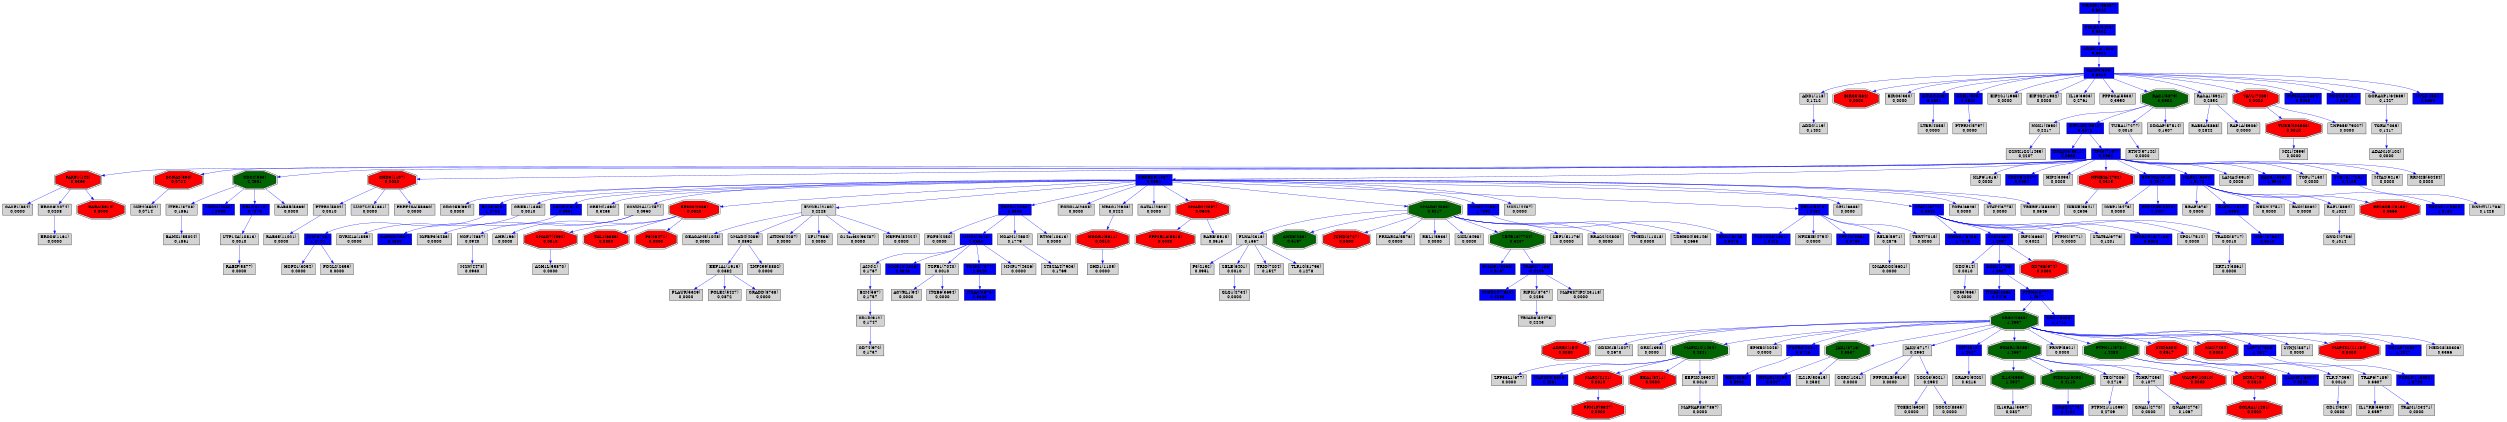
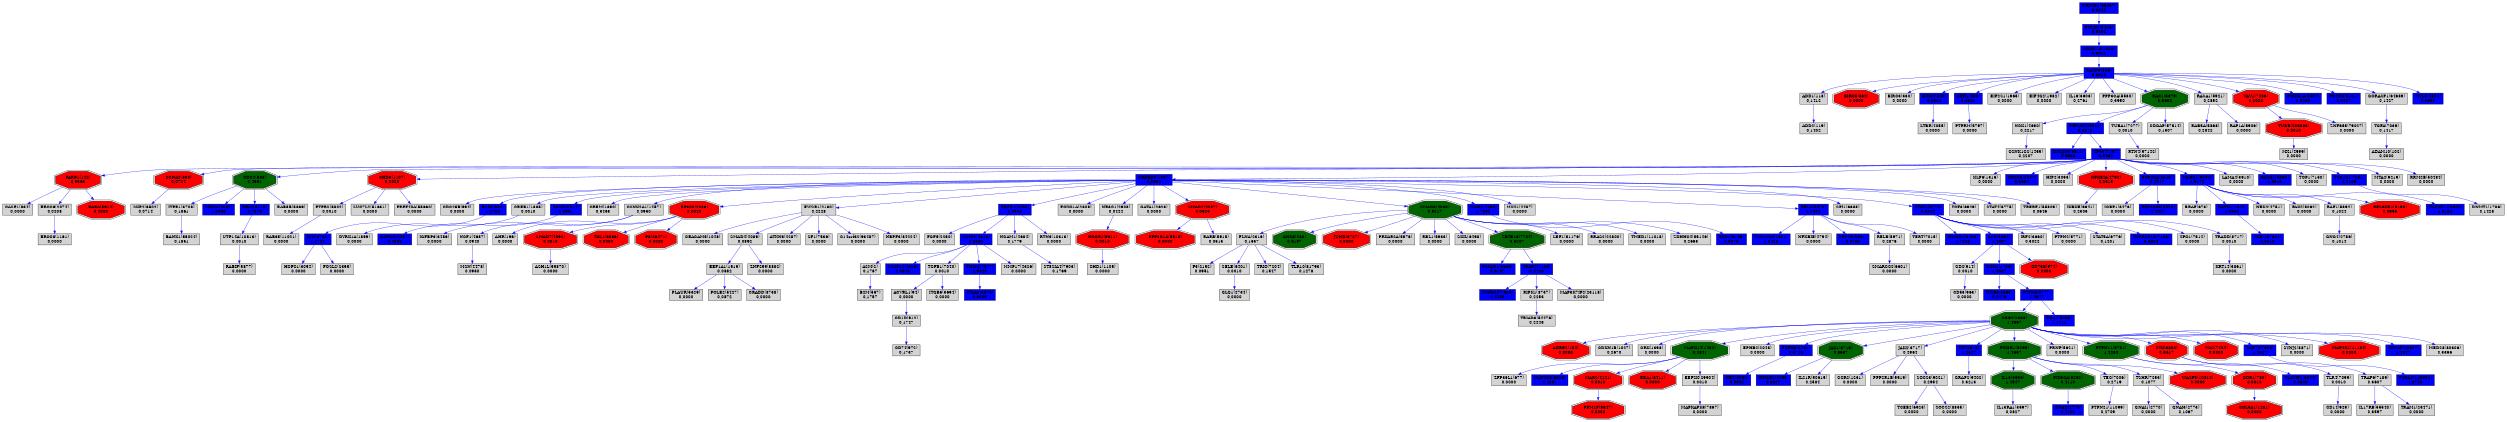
  digraph {
    node [fillcolor=lightgray shape=box style=filled]
    edge [color=blue]
    n1 [label="ADD1(118)\n0,1412"]
    n2 [label="ADD2(119)\n0,1402"]
    n3 [fillcolor=red label="PARP1(142)\n0,3363" shape=doubleoctagon]
    n4 [label="CASP1(834)\n0,0000"]
    n5 [label="ERCC6(2074)\n0,0208"]
    n6 [fillcolor=red label="RARA(5914)\n0,0000" shape=doubleoctagon]
    n7 [label="ERCC8(1161)\n0,0000"]
    n8 [fillcolor=red label="ADRB2(154)\n0,0000" shape=doubleoctagon]
    n9 [label="AHR(196)\n0,0000"]
    n10 [label="A2M(2)\n0,1767"]
    n11 [label="B2M(567)\n0,1757"]
    n12 [label="CD1D(912)\n0,1747"]
    n13 [label="ACVRL1(94)\n0,0000"]
    n14 [fillcolor=red label="BIRC5(332)\n0,0000" shape=doubleoctagon]
    n15 [label="ADAM10(102)\n0,0000"]
    n16 [label="CD74(972)\n0,1737"]
    n17 [label="BRAF(673)\n0,0000"]
    n18 [fillcolor=red label="DDR1(780)\n0,0010" shape=doubleoctagon]
    n19 [fillcolor=red label="COL3A1(1281)\n0,0000" shape=doubleoctagon]
    n20 [fillcolor=blue label="CASP3(836)\n3,6812"]
    n21 [label="BIRC3(330)\n0,0000"]
    n22 [fillcolor=blue label="BIRC2(329)\n3,6802"]
    n23 [fillcolor=blue label="CDH1(999)\n3,6802"]
    n24 [label="EIF2S1(1965)\n0,0000"]
    n25 [label="EIF4G2(1982)\n0,0000"]
    n26 [label="IL16(3603)\n0,2761"]
    n27 [label="PPP3CA(5530)\n0,3950"]
    n28 [fillcolor=darkgreen label="RAC1(5879)\n3,3682" shape=doubleoctagon]
    n29 [label="RASA1(5921)\n0,2852"]
    n30 [fillcolor=red label="VAV1(7409)\n0,0020" shape=doubleoctagon]
    n31 [fillcolor=blue label="PIP5K1A(8394)\n2,9068"]
    n32 [fillcolor=blue label="PDCD8(9131)\n2,8237"]
    n33 [label="GORASP1(64689)\n0,1427"]
    n34 [fillcolor=blue label="MYL3(4634)\n0,8659"]
    n35 [label="LTBR(4055)\n0,0000"]
    n36 [label="PTPRM(5797)\n0,0000"]
    n37 [label="NCK1(4690)\n0,2217"]
    n38 [fillcolor=blue label="EIF2AK2(5610)\n3,3672"]
    n39 [label="TUBA1(7277)\n0,0010"]
    n40 [label="CDGAP(57514)\n0,1307"]
    n41 [label="RAB5A(5868)\n0,2842"]
    n42 [label="RAP1A(5906)\n0,0000"]
    n43 [fillcolor=red label="TUBB(203068)\n0,0010" shape=doubleoctagon]
    n44 [label="ZNF655(79027)\n0,0000"]
    n45 [label="TGFA(7039)\n0,1417"]
    n46 [label="CD2(914)\n0,0010"]
    n47 [label="CD53(963)\n0,0000"]
    n48 [fillcolor=blue label="TNFRSF7(939)\n0,4438"]
    n49 [fillcolor=red label="CCNA2(890)\n0,0724" shape=doubleoctagon]
    n50 [label="SKP2(6502)\n0,0714"]
    n51 [fillcolor=darkgreen label="CDC2(983)\n2,4951" shape=doubleoctagon]
    n52 [label="ITPR1(3708)\n0,1861"]
    n53 [fillcolor=blue label="MNDA(4332)\n1,5096"]
    n54 [fillcolor=blue label="RPA2(6118)\n0,7876"]
    n55 [label="RAB5B(5869)\n0,0000"]
    n56 [label="BANK1(55024)\n0,1851"]
    n57 [label="UTP14A(10813)\n0,0010"]
    n58 [fillcolor=blue label="CDKN1A(1026)\n3,6822"]
    n59 [fillcolor=red label="CHD3(1107)\n0,0020" shape=doubleoctagon]
    n60 [label="PTPRS(5802)\n0,0010"]
    n61 [label="LUC7L2(51631)\n0,0000"]
    n62 [label="PRPF40A(55660)\n0,0000"]
    n63 [label="RAB35(11021)\n0,0000"]
    n64 [label="CDC25B(994)\n0,0000"]
    n65 [label="CDKN1B(1027)\n0,2670"]
    n66 [label="CCR2(1231)\n0,0000"]
    n67 [fillcolor=blue label="BCL3(602)\n1,2754"]
    n68 [fillcolor=blue label="JUN(3725)\n1,2744"]
    n69 [label="HCFC1(3054)\n0,0000"]
    n70 [label="FOSL2(2355)\n0,0000"]
    n71 [label="CREB1(1385)\n0,0010"]
    n72 [label="DYRK1A(1859)\n0,0000"]
    n73 [fillcolor=blue label="CREBBP(1387)\n3,3652"]
    n74 [fillcolor=blue label="CAMK4(814)\n0,8951"]
    n75 [label="CREM(1390)\n0,3433"]
    n76 [label="CSNK2A1(1457)\n0,0950"]
    n77 [fillcolor=red label="EP300(2033)\n0,0020" shape=doubleoctagon]
    n78 [label="EWSR1(2130)\n0,2228"]
    n79 [fillcolor=blue label="FGFR1(2260)\n2,5860"]
    n80 [label="FOXO1A(2308)\n0,0000"]
    n81 [label="NR3C1(2908)\n0,0424"]
    n82 [label="GATA1(2623)\n0,0000"]
    n83 [fillcolor=red label="SMAD2(4087)\n0,0525" shape=doubleoctagon]
    n84 [fillcolor=darkgreen label="SMAD3(4088)\n0,5217" shape=doubleoctagon]
    n85 [fillcolor=blue label="MSH2(4436)\n1,7892"]
    n86 [label="MSX1(4487)\n0,0000"]
    n87 [fillcolor=blue label="RELA(5970)\n1,0432"]
    n88 [label="SPI1(6688)\n0,0000"]
    n89 [fillcolor=blue label="STAT1(6772)\n3,3642"]
    n90 [label="TCF3(6929)\n0,0000"]
    n91 [label="STAT4(6775)\n0,0000"]
    n92 [label="TRERF1(55809)\n0,0646"]
    n93 [fillcolor=blue label="GAPDH(2597)\n0,4892"]
    n94 [label="IGFBP3(3486)\n0,0000"]
    n95 [label="NCF1(4687)\n0,0940"]
    n96 [fillcolor=red label="SMAD7(4092)\n0,0010" shape=doubleoctagon]
    n97 [fillcolor=red label="TAL1(6886)\n0,0000" shape=doubleoctagon]
    n98 [fillcolor=red label="P8(26471)\n0,0000" shape=doubleoctagon]
    n99 [label="CEACAM5(1048)\n0,0000"]
    n100 [label="SMAD4(4089)\n0,0892"]
    n101 [label="ATXN3(4287)\n0,0000"]
    n102 [label="SF1(7536)\n0,0000"]
    n103 [label="C14orf32(93487)\n0,0000"]
    n104 [label="NBPF3(84224)\n0,0000"]
    n105 [label="FGF5(2250)\n0,0000"]
    n106 [fillcolor=blue label="MMP2(4313)\n2,5850"]
    n107 [label="NCAM1(4684)\n0,1779"]
    n108 [label="RTN3(10313)\n0,0000"]
    n109 [fillcolor=red label="NCOR1(9611)\n0,0010" shape=doubleoctagon]
    n110 [fillcolor=red label="PPP2R1A(5518)\n0,0000" shape=doubleoctagon]
    n111 [label="RARB(5915)\n0,0515"]
    n112 [label="FLNA(2316)\n0,1557"]
    n113 [fillcolor=darkgreen label="ANK3(288)\n0,5197" shape=doubleoctagon]
    n114 [fillcolor=red label="JUND(3727)\n0,0000" shape=doubleoctagon]
    n115 [label="PRKAR2A(5576)\n0,0000"]
    n116 [label="RBL1(5933)\n0,0000"]
    n117 [label="SKIL(6498)\n0,0000"]
    n118 [fillcolor=darkgreen label="ZBTB16(7704)\n0,5207" shape=doubleoctagon]
    n119 [label="LEF1(51176)\n0,0000"]
    n120 [label="RRAS2(22800)\n0,0000"]
    n121 [label="TMED1(11018)\n0,0000"]
    n122 [label="ZDHHC4(55146)\n0,2663"]
    n123 [fillcolor=blue label="EXO1(9156)\n0,6676"]
    n124 [fillcolor=blue label="TSC22D3(1831)\n1,0422"]
    n125 [label="NFKBIE(4794)\n0,0000"]
    n126 [fillcolor=blue label="PPP4C(5531)\n0,5735"]
    n127 [label="RELB(5971)\n0,2876"]
    n128 [label="TERT(7015)\n0,0000"]
    n129 [fillcolor=blue label="IFNGR1(3459)\n1,7028"]
    n130 [fillcolor=blue label="LCK(3932)\n1,4597"]
    n131 [label="IRF2(3660)\n0,3022"]
    n132 [label="PTPN2(5771)\n0,0000"]
    n133 [label="STAT5A(6776)\n0,1201"]
    n134 [fillcolor=blue label="TNFRSF1B(7133)\n3,3632"]
    n135 [label="XPO1(7514)\n0,0000"]
    n136 [label="TRADD(8717)\n0,0010"]
    n137 [label="CRK(1398)\n0,0000"]
    n138 [label="ZFP36L1(677)\n0,0000"]
    n139 [label="MSN(4478)\n0,0930"]
    n140 [fillcolor=darkgreen label="MAPK14(1432)\n0,4841" shape=doubleoctagon]
    n141 [fillcolor=blue label="MAP2K3(5606)\n0,4831"]
    n142 [fillcolor=red label="MARS(4141)\n0,0010" shape=doubleoctagon]
    n143 [fillcolor=red label="EEA1(8411)\n0,0000" shape=doubleoctagon]
    n144 [label="EEF2K(29904)\n0,0010"]
    n145 [fillcolor=red label="PPM1F(9647)\n0,0000" shape=doubleoctagon]
    n146 [label="MAPKAPK3(7867)\n0,0000"]
    n147 [label="CD14(929)\n0,0000"]
    n148 [fillcolor=blue label="DAPK1(1612)\n1,3553"]
    n149 [fillcolor=blue label="MIB1(57534)\n0,5310"]
    n150 [label="DNMT1(1786)\n0,1428"]
    n151 [label="EEF1A1(1915)\n0,0882"]
    n152 [label="PLAUR(5329)\n0,0000"]
    n153 [label="POLE2(5427)\n0,0872"]
    n154 [label="CRADD(8738)\n0,0000"]
    n155 [label="ZNF259(8882)\n0,0000"]
    n156 [label="KLF6(1316)\n0,0000"]
    n157 [label="ASH1L(55870)\n0,0000"]
    n158 [label="EPHB2(2048)\n0,0000"]
    n159 [label="F3(2152)\n0,0951"]
    n160 [fillcolor=blue label="DOK1(1796)\n1,4587"]
    n161 [fillcolor=blue label="ITGB5(3693)\n0,4473"]
    n162 [fillcolor=blue label="PTPN6(5777)\n1,4577"]
    n163 [fillcolor=darkgreen label="GRB2(2885)\n1,4567" shape=doubleoctagon]
    n164 [fillcolor=blue label="ROS1(6098)\n1,1711"]
    n165 [fillcolor=blue label="MMP14(4323)\n2,5840"]
    n166 [label="TGFB1(7040)\n0,0010"]
    n167 [fillcolor=blue label="TIMP2(7077)\n2,5840"]
    n168 [label="MMP17(4326)\n0,0000"]
    n169 [label="ST8SIA4(7903)\n0,1769"]
    n170 [fillcolor=blue label="FGFR3(2261)\n0,6746"]
    n171 [fillcolor=blue label="HBZ(3050)\n0,5992"]
    n172 [label="SELE(6401)\n0,0010"]
    n173 [label="TRIO(7204)\n0,1547"]
    n174 [label="TLR10(81793)\n0,1278"]
    n175 [label="GLG1(2734)\n0,0000"]
    n176 [fillcolor=red label="CD79B(974)\n0,0000" shape=doubleoctagon]
    n177 [fillcolor=blue label="XRCC6(2547)\n3,3632"]
    n178 [label="GNAI1(2770)\n0,0000"]
    n179 [label="GNAI3(2773)\n0,1067"]
    n180 [fillcolor=blue label="GNAQ(2776)\n0,4100"]
    n181 [fillcolor=darkgreen label="JAK1(3716)\n0,8637" shape=doubleoctagon]
    n182 [label="JAK2(3717)\n0,2964"]
    n183 [fillcolor=blue label="KIT(3815)\n1,4547"]
    n184 [fillcolor=darkgreen label="PIK3R1(5295)\n1,4557" shape=doubleoctagon]
    n185 [label="PRNP(5621)\n0,0000"]
    n186 [fillcolor=darkgreen label="PTPN11(5781)\n1,4280" shape=doubleoctagon]
    n187 [fillcolor=red label="SYK(6850)\n0,3617" shape=doubleoctagon]
    n188 [fillcolor=red label="WAS(7454)\n0,0000" shape=doubleoctagon]
    n189 [fillcolor=blue label="ZAP70(7535)\n1,4547"]
    n190 [label="SYNJ2(8871)\n0,0000"]
    n191 [fillcolor=red label="MAP4K1(11184)\n0,0000" shape=doubleoctagon]
    n192 [fillcolor=blue label="CD2AP(23607)\n1,4547"]
    n193 [label="MED28(80306)\n0,3366"]
    n194 [fillcolor=blue label="IFNAR2(3455)\n0,8627"]
    n195 [label="IL21R(50615)\n0,2584"]
    n196 [label="PPP2R1B(5519)\n0,0000"]
    n197 [label="SOCS3(9021)\n0,2954"]
    n198 [label="GRAP2(9402)\n0,3213"]
    n199 [fillcolor=darkgreen label="IL13(3596)\n1,4547" shape=doubleoctagon]
    n200 [fillcolor=darkgreen label="PIK3CA(5290)\n0,4110" shape=doubleoctagon]
    n201 [label="TEC(7006)\n0,2719"]
    n202 [label="TSHR(7253)\n0,1077"]
    n203 [fillcolor=red label="WASF3(10810)\n0,0000" shape=doubleoctagon]
    n204 [fillcolor=blue label="SLAMF1(6504)\n0,5809"]
    n205 [label="TLR4(7099)\n0,0010"]
    n206 [label="TRAF6(7189)\n0,3607"]
    n207 [fillcolor=blue label="FCRL3(115352)\n1,3729"]
    n208 [label="CHD1(1105)\n0,0000"]
    n209 [label="IL13RA1(3597)\n0,0827"]
    n210 [fillcolor=blue label="ITGA3(3675)\n0,5325"]
    n211 [label="TCEB2(6923)\n0,0000"]
    n212 [label="SOCS2(8835)\n0,0000"]
    n213 [fillcolor=blue label="PMAIP1(5366)\n0,5197"]
    n214 [fillcolor=blue label="TRAF2(7186)\n0,4448"]
    n215 [label="IGBP1(3476)\n0,0000"]
    n216 [label="ITGB6(3694)\n0,0000"]
    n217 [label="MX1(4599)\n0,0000"]
    n218 [label="CSNK1G2(1455)\n0,2207"]
    n219 [label="HIP2(3093)\n0,0000"]
    n220 [label="NEK2(4751)\n0,0000"]
    n221 [fillcolor=red label="NFKBIA(4792)\n0,2315" shape=doubleoctagon]
    n222 [label="IKBKE(9641)\n0,2305"]
    n223 [label="PAK2(5062)\n0,0000"]
    n224 [label="PTPN21(11099)\n0,2709"]
    n225 [label="KRT14(3861)\n0,0000"]
    n226 [fillcolor=blue label="PPP2CA(5515)\n0,4017"]
    n227 [fillcolor=blue label="PPP2R5B(5526)\n0,4007"]
    n228 [fillcolor=blue label="MAPK1(5594)\n1,5172"]
    n229 [label="RAF1(5894)\n0,1024"]
    n230 [fillcolor=red label="RPS6KB1(6198)\n0,0666" shape=doubleoctagon]
    n231 [fillcolor=blue label="TNFSF11(8600)\n1,5162"]
    n232 [label="GNG4(2786)\n0,1014"]
    n233 [fillcolor=blue label="DNAJC3(5611)\n0,5636"]
    n234 [fillcolor=blue label="TP53(7157)\n3,3662"]
    n235 [label="LAMA4(3910)\n0,0000"]
    n236 [fillcolor=blue label="RAD51(5888)\n1,6913"]
    n237 [label="TOP1(7150)\n0,0000"]
    n238 [fillcolor=blue label="TSG101(7251)\n0,4169"]
    n239 [label="MTA2(9219)\n0,0000"]
    n240 [label="RRM2B(50484)\n0,0000"]
    n241 [label="RTN4(57142)\n0,0000"]
    n242 [label="SMARCC2(6601)\n0,0000"]
    n243 [label="RABIF(5877)\n0,0000"]
    n244 [label="IL17RB(55540)\n0,3597"]
    n245 [label="TRAM1(23471)\n0,0000"]
    n246 [label="RIPK1(8737)\n0,2253"]
    n247 [label="MAP3K7IP2(23118)\n0,0000"]
    n248 [label="TRIAD3(54476)\n0,2243"]
    n249 [fillcolor=blue label="POLD2(5425)\n3,6832"]
    n250 [fillcolor=blue label="WRNIP1(56897)\n3,6842"]
    n1 -> n2
    n3 -> n4
    n3 -> n5
    n3 -> n6
    n5 -> n7
    n10 -> n11
-   n11 -> n12
+   n13 -> n12
    n12 -> n16
    n18 -> n19
    n20 -> n1
    n20 -> n14
    n20 -> n21
    n20 -> n22
    n20 -> n23
    n20 -> n24
    n20 -> n25
    n20 -> n26
    n20 -> n27
    n20 -> n28
    n20 -> n29
    n20 -> n30
    n20 -> n31
    n20 -> n32
    n20 -> n33
    n20 -> n34
    n22 -> n35
    n23 -> n36
    n28 -> n37
    n28 -> n38
    n28 -> n39
    n28 -> n40
    n29 -> n41
    n29 -> n42
    n30 -> n43
    n30 -> n44
    n33 -> n45
    n37 -> n218
    n38 -> n233
    n38 -> n234
    n39 -> n241
    n43 -> n217
    n45 -> n15
    n46 -> n47
    n49 -> n50
    n51 -> n52
    n51 -> n53
    n51 -> n54
    n51 -> n55
    n52 -> n56
    n54 -> n57
    n57 -> n243
    n58 -> n20
    n59 -> n60
    n59 -> n61
    n59 -> n62
    n60 -> n63
    n67 -> n68
    n68 -> n69
    n68 -> n70
    n71 -> n72
    n73 -> n64
    n73 -> n67
    n73 -> n71
    n73 -> n74
    n73 -> n75
    n73 -> n76
    n73 -> n77
    n73 -> n78
    n73 -> n79
    n73 -> n80
    n73 -> n81
    n73 -> n82
    n73 -> n83
    n73 -> n84
    n73 -> n85
    n73 -> n86
    n73 -> n87
    n73 -> n88
    n73 -> n89
    n73 -> n90
    n73 -> n91
    n73 -> n92
    n74 -> n93
    n76 -> n94
    n76 -> n95
    n77 -> n9
    n77 -> n96
    n77 -> n97
    n77 -> n98
    n78 -> n99
    n78 -> n100
    n78 -> n101
    n78 -> n102
    n78 -> n103
    n78 -> n104
    n79 -> n105
    n79 -> n106
    n79 -> n107
    n79 -> n108
    n81 -> n109
    n83 -> n110
    n83 -> n111
    n84 -> n112
    n84 -> n113
    n84 -> n114
    n84 -> n115
    n84 -> n116
    n84 -> n117
    n84 -> n118
    n84 -> n119
    n84 -> n120
    n84 -> n121
    n84 -> n122
    n85 -> n123
    n87 -> n124
    n87 -> n125
    n87 -> n126
    n87 -> n127
    n87 -> n128
    n89 -> n129
    n89 -> n130
    n89 -> n131
    n89 -> n132
    n89 -> n133
    n89 -> n134
    n89 -> n135
    n89 -> n136
    n95 -> n139
    n96 -> n157
    n100 -> n151
    n100 -> n155
    n106 -> n10
    n106 -> n165
    n106 -> n166
    n106 -> n167
    n106 -> n168
    n107 -> n169
    n109 -> n208
    n112 -> n159
    n112 -> n172
    n112 -> n173
    n112 -> n174
    n118 -> n213
    n118 -> n214
    n127 -> n242
    n130 -> n46
    n130 -> n160
    n130 -> n176
    n136 -> n225
    n140 -> n138
    n140 -> n141
    n140 -> n142
    n140 -> n143
    n140 -> n144
    n142 -> n145
    n144 -> n146
    n148 -> n149
    n151 -> n152
    n151 -> n153
    n151 -> n154
    n160 -> n161
    n160 -> n162
    n162 -> n163
    n162 -> n164
    n163 -> n8
    n163 -> n65
    n163 -> n137
    n163 -> n140
    n163 -> n158
    n163 -> n170
    n163 -> n181
    n163 -> n182
    n163 -> n183
    n163 -> n184
    n163 -> n185
    n163 -> n186
    n163 -> n187
    n163 -> n188
    n163 -> n189
    n163 -> n190
    n163 -> n191
    n163 -> n192
    n163 -> n193
    n166 -> n13
    n166 -> n216
    n167 -> n210
    n170 -> n171
    n172 -> n175
    n181 -> n194
    n181 -> n195
    n182 -> n66
    n182 -> n196
    n182 -> n197
    n183 -> n198
    n184 -> n199
    n184 -> n200
    n184 -> n201
    n184 -> n202
    n184 -> n203
    n186 -> n18
    n186 -> n204
    n187 -> n205
    n187 -> n206
    n189 -> n207
    n197 -> n211
    n197 -> n212
    n199 -> n209
    n200 -> n180
    n201 -> n224
    n202 -> n178
    n202 -> n179
    n205 -> n147
    n206 -> n244
    n206 -> n245
    n214 -> n48
    n214 -> n246
    n214 -> n247
    n221 -> n222
    n226 -> n215
    n226 -> n227
    n228 -> n17
    n228 -> n148
    n228 -> n220
    n228 -> n223
    n228 -> n229
    n228 -> n230
    n228 -> n231
    n229 -> n232
    n234 -> n3
    n234 -> n49
    n234 -> n51
    n234 -> n59
    n234 -> n73
    n234 -> n156
    n234 -> n177
    n234 -> n219
    n234 -> n221
    n234 -> n226
    n234 -> n228
    n234 -> n235
    n234 -> n236
    n234 -> n237
    n234 -> n238
    n234 -> n239
    n234 -> n240
    n238 -> n150
    n246 -> n248
    n249 -> n58
    n250 -> n249
  }
